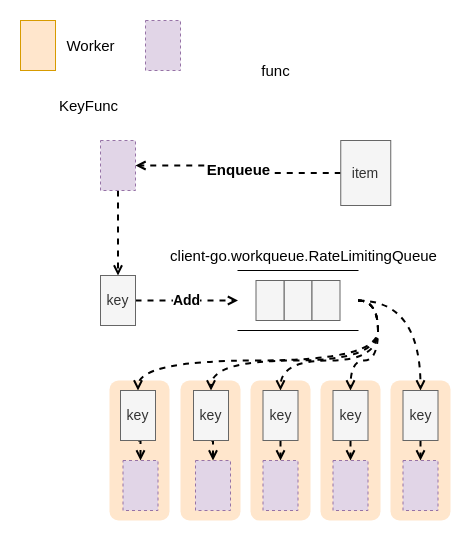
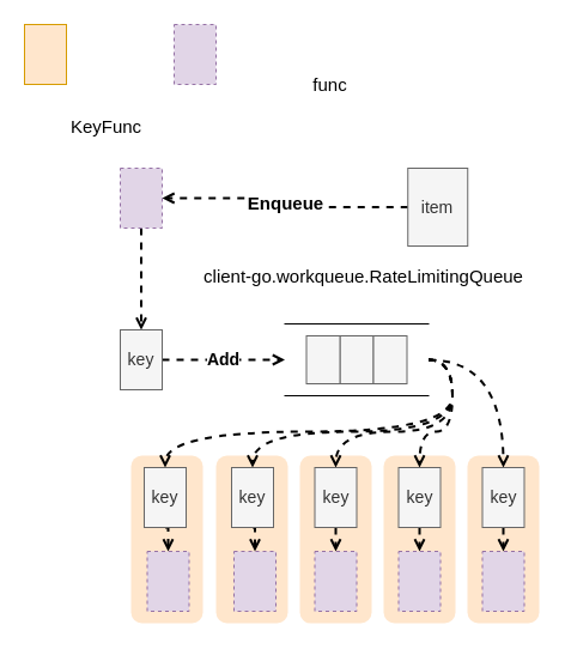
  <mxCell id="0" />
  <mxCell id="1" parent="0" />
  <mxCell id="2" value="" style="rounded=1;whiteSpace=wrap;html=1;fillColor=#ffe6cc;strokeColor=none;" vertex="1" parent="1"><mxGeometry x="180" y="380" width="60" height="140" as="geometry" /></mxCell>
  <mxCell id="3" value="" style="rounded=1;whiteSpace=wrap;html=1;fillColor=#ffe6cc;strokeColor=none;" vertex="1" parent="1"><mxGeometry x="250" y="380" width="60" height="140" as="geometry" /></mxCell>
  <mxCell id="4" value="" style="rounded=1;whiteSpace=wrap;html=1;fillColor=#ffe6cc;strokeColor=none;" vertex="1" parent="1"><mxGeometry x="390" y="380" width="60" height="140" as="geometry" /></mxCell>
  <mxCell id="5" value="" style="rounded=1;whiteSpace=wrap;html=1;fillColor=#ffe6cc;strokeColor=none;" vertex="1" parent="1"><mxGeometry x="320" y="380" width="60" height="140" as="geometry" /></mxCell>
  <mxCell id="6" value="" style="rounded=1;whiteSpace=wrap;html=1;fillColor=#ffe6cc;strokeColor=none;" vertex="1" parent="1"><mxGeometry x="109" y="380" width="60" height="140" as="geometry" /></mxCell>
  <mxCell id="7" value="" style="rounded=0;whiteSpace=wrap;html=1;fillColor=#ffe6cc;strokeColor=#d79b00;" vertex="1" parent="1"><mxGeometry x="20" y="20" width="35" height="50" as="geometry" /></mxCell>
- <mxCell id="8" value="Worker" style="text;html=1;align=center;verticalAlign=middle;resizable=0;points=[];autosize=1;strokeColor=none;fillColor=none;fontSize=15;" vertex="1" parent="1"><mxGeometry x="55" y="30" width="70" height="30" as="geometry" /></mxCell>
  <mxCell id="9" style="edgeStyle=orthogonalEdgeStyle;rounded=0;orthogonalLoop=1;jettySize=auto;html=1;exitX=0.5;exitY=1;exitDx=0;exitDy=0;entryX=0.5;entryY=0;entryDx=0;entryDy=0;dashed=1;strokeWidth=2;fontSize=15;endArrow=open;endFill=0;" edge="1" parent="1" source="10" target="17"><mxGeometry relative="1" as="geometry" /></mxCell>
  <mxCell id="10" value="" style="rounded=0;whiteSpace=wrap;html=1;fillColor=#e1d5e7;strokeColor=#9673a6;dashed=1;" vertex="1" parent="1"><mxGeometry x="100" y="140" width="35" height="50" as="geometry" /></mxCell>
  <mxCell id="11" value="" style="rounded=0;whiteSpace=wrap;html=1;fillColor=#e1d5e7;strokeColor=#9673a6;dashed=1;" vertex="1" parent="1"><mxGeometry x="145" y="20" width="35" height="50" as="geometry" /></mxCell>
  <mxCell id="12" value="func" style="text;html=1;align=center;verticalAlign=middle;resizable=0;points=[];autosize=1;strokeColor=none;fillColor=none;fontSize=15;" vertex="1" parent="1"><mxGeometry x="250" y="55" width="50" height="30" as="geometry" /></mxCell>
  <mxCell id="13" value="KeyFunc" style="text;html=1;align=center;verticalAlign=middle;resizable=0;points=[];autosize=1;strokeColor=none;fillColor=none;fontSize=15;" vertex="1" parent="1"><mxGeometry x="47.5" y="90" width="80" height="30" as="geometry" /></mxCell>
  <mxCell id="14" value="Enqueue" style="edgeStyle=orthogonalEdgeStyle;rounded=0;orthogonalLoop=1;jettySize=auto;html=1;exitX=0;exitY=0.5;exitDx=0;exitDy=0;entryX=1;entryY=0.5;entryDx=0;entryDy=0;fontSize=15;dashed=1;strokeWidth=2;endArrow=open;endFill=0;fontStyle=1" edge="1" parent="1" source="15" target="10"><mxGeometry relative="1" as="geometry" /></mxCell>
  <mxCell id="15" value="item" style="rounded=0;whiteSpace=wrap;html=1;fillColor=#f5f5f5;strokeColor=#666666;fontColor=#333333;fontSize=14;" vertex="1" parent="1"><mxGeometry x="340.25" y="140" width="50" height="65" as="geometry" /></mxCell>
  <mxCell id="16" value="Add" style="edgeStyle=orthogonalEdgeStyle;rounded=0;orthogonalLoop=1;jettySize=auto;html=1;exitX=1;exitY=0.5;exitDx=0;exitDy=0;entryX=0;entryY=0.5;entryDx=0;entryDy=0;dashed=1;strokeWidth=2;fontSize=14;endArrow=open;endFill=0;fontStyle=1" edge="1" parent="1" source="17" target="23"><mxGeometry relative="1" as="geometry"><mxPoint as="offset" /></mxGeometry></mxCell>
  <mxCell id="17" value="key" style="rounded=0;whiteSpace=wrap;html=1;fillColor=#f5f5f5;fontColor=#333333;strokeColor=#666666;fontSize=14;" vertex="1" parent="1"><mxGeometry x="100" y="275" width="35" height="50" as="geometry" /></mxCell>
  <mxCell id="18" style="edgeStyle=orthogonalEdgeStyle;rounded=0;orthogonalLoop=1;jettySize=auto;html=1;exitX=1;exitY=0.5;exitDx=0;exitDy=0;entryX=0.5;entryY=0;entryDx=0;entryDy=0;dashed=1;strokeWidth=2;fontSize=14;endArrow=open;endFill=0;curved=1;" edge="1" parent="1" source="23" target="40"><mxGeometry relative="1" as="geometry" /></mxCell>
  <mxCell id="19" style="edgeStyle=orthogonalEdgeStyle;curved=1;rounded=0;orthogonalLoop=1;jettySize=auto;html=1;entryX=0.5;entryY=0;entryDx=0;entryDy=0;dashed=1;strokeWidth=2;fontSize=14;endArrow=open;endFill=0;exitX=1;exitY=0.5;exitDx=0;exitDy=0;" edge="1" parent="1" source="23" target="42"><mxGeometry relative="1" as="geometry" /></mxCell>
  <mxCell id="20" style="edgeStyle=orthogonalEdgeStyle;curved=1;rounded=0;orthogonalLoop=1;jettySize=auto;html=1;exitX=1;exitY=0.5;exitDx=0;exitDy=0;entryX=0.5;entryY=0;entryDx=0;entryDy=0;dashed=1;strokeWidth=2;fontSize=14;endArrow=open;endFill=0;" edge="1" parent="1" source="23" target="34"><mxGeometry relative="1" as="geometry" /></mxCell>
  <mxCell id="21" style="edgeStyle=orthogonalEdgeStyle;curved=1;rounded=0;orthogonalLoop=1;jettySize=auto;html=1;exitX=1;exitY=0.5;exitDx=0;exitDy=0;entryX=0.5;entryY=0;entryDx=0;entryDy=0;dashed=1;strokeWidth=2;fontSize=14;endArrow=open;endFill=0;" edge="1" parent="1" source="23" target="38"><mxGeometry relative="1" as="geometry" /></mxCell>
  <mxCell id="22" style="edgeStyle=orthogonalEdgeStyle;curved=1;rounded=0;orthogonalLoop=1;jettySize=auto;html=1;exitX=1;exitY=0.5;exitDx=0;exitDy=0;entryX=0.5;entryY=0;entryDx=0;entryDy=0;dashed=1;strokeWidth=2;fontSize=14;endArrow=open;endFill=0;" edge="1" parent="1" source="23" target="36"><mxGeometry relative="1" as="geometry" /></mxCell>
  <mxCell id="23" value="" style="shape=partialRectangle;whiteSpace=wrap;html=1;left=0;right=0;fillColor=none;rounded=1;fontSize=15;rotation=0;" vertex="1" parent="1"><mxGeometry x="237.5" y="270" width="120" height="60" as="geometry" /></mxCell>
- <mxCell id="24" value="client-go.workqueue.RateLimitingQueue" style="text;html=1;align=center;verticalAlign=middle;resizable=0;points=[];autosize=1;strokeColor=none;fillColor=none;fontSize=15;" vertex="1" parent="1"><mxGeometry x="157.5" y="240" width="290" height="30" as="geometry" /></mxCell>
+ <mxCell id="24" value="client-go.workqueue.RateLimitingQueue" style="text;html=1;align=center;verticalAlign=middle;resizable=0;points=[];autosize=1;strokeColor=none;fillColor=none;fontSize=15;" vertex="1" parent="1"><mxGeometry x="157.5" y="215" width="290" height="30" as="geometry" /></mxCell>
  <mxCell id="25" value="" style="rounded=0;whiteSpace=wrap;html=1;fillColor=#f5f5f5;fontColor=#333333;strokeColor=#666666;" vertex="1" parent="1"><mxGeometry x="283.5" y="280" width="28" height="40" as="geometry" /></mxCell>
  <mxCell id="26" value="" style="rounded=0;whiteSpace=wrap;html=1;fillColor=#f5f5f5;fontColor=#333333;strokeColor=#666666;" vertex="1" parent="1"><mxGeometry x="255.5" y="280" width="28" height="40" as="geometry" /></mxCell>
  <mxCell id="27" value="" style="rounded=0;whiteSpace=wrap;html=1;fillColor=#f5f5f5;fontColor=#333333;strokeColor=#666666;" vertex="1" parent="1"><mxGeometry x="311.5" y="280" width="28" height="40" as="geometry" /></mxCell>
  <mxCell id="28" value="" style="rounded=0;whiteSpace=wrap;html=1;fillColor=#e1d5e7;strokeColor=#9673a6;dashed=1;" vertex="1" parent="1"><mxGeometry x="122.5" y="460" width="35" height="50" as="geometry" /></mxCell>
  <mxCell id="29" value="" style="rounded=0;whiteSpace=wrap;html=1;fillColor=#e1d5e7;strokeColor=#9673a6;dashed=1;" vertex="1" parent="1"><mxGeometry x="195" y="460" width="35" height="50" as="geometry" /></mxCell>
  <mxCell id="30" value="" style="rounded=0;whiteSpace=wrap;html=1;fillColor=#e1d5e7;strokeColor=#9673a6;dashed=1;" vertex="1" parent="1"><mxGeometry x="402.5" y="460" width="35" height="50" as="geometry" /></mxCell>
  <mxCell id="31" value="" style="rounded=0;whiteSpace=wrap;html=1;fillColor=#e1d5e7;strokeColor=#9673a6;dashed=1;" vertex="1" parent="1"><mxGeometry x="262.5" y="460" width="35" height="50" as="geometry" /></mxCell>
  <mxCell id="32" value="" style="rounded=0;whiteSpace=wrap;html=1;fillColor=#e1d5e7;strokeColor=#9673a6;dashed=1;" vertex="1" parent="1"><mxGeometry x="332.5" y="460" width="35" height="50" as="geometry" /></mxCell>
  <mxCell id="33" style="edgeStyle=orthogonalEdgeStyle;rounded=0;orthogonalLoop=1;jettySize=auto;html=1;exitX=0.5;exitY=1;exitDx=0;exitDy=0;entryX=0.5;entryY=0;entryDx=0;entryDy=0;dashed=1;strokeWidth=2;fontSize=14;endArrow=open;endFill=0;" edge="1" parent="1" source="34" target="31"><mxGeometry relative="1" as="geometry" /></mxCell>
  <mxCell id="34" value="key" style="rounded=0;whiteSpace=wrap;html=1;fillColor=#f5f5f5;fontColor=#333333;strokeColor=#666666;fontSize=14;" vertex="1" parent="1"><mxGeometry x="262.5" y="390" width="35" height="50" as="geometry" /></mxCell>
  <mxCell id="35" style="edgeStyle=orthogonalEdgeStyle;rounded=0;orthogonalLoop=1;jettySize=auto;html=1;exitX=0.5;exitY=1;exitDx=0;exitDy=0;entryX=0.5;entryY=0;entryDx=0;entryDy=0;dashed=1;strokeWidth=2;fontSize=14;endArrow=open;endFill=0;" edge="1" parent="1" source="36" target="28"><mxGeometry relative="1" as="geometry" /></mxCell>
  <mxCell id="36" value="key" style="rounded=0;whiteSpace=wrap;html=1;fillColor=#f5f5f5;fontColor=#333333;strokeColor=#666666;fontSize=14;" vertex="1" parent="1"><mxGeometry x="120" y="390" width="35" height="50" as="geometry" /></mxCell>
  <mxCell id="37" style="edgeStyle=orthogonalEdgeStyle;rounded=0;orthogonalLoop=1;jettySize=auto;html=1;exitX=0.5;exitY=1;exitDx=0;exitDy=0;entryX=0.5;entryY=0;entryDx=0;entryDy=0;dashed=1;strokeWidth=2;fontSize=14;endArrow=open;endFill=0;" edge="1" parent="1" source="38" target="29"><mxGeometry relative="1" as="geometry" /></mxCell>
  <mxCell id="38" value="key" style="rounded=0;whiteSpace=wrap;html=1;fillColor=#f5f5f5;fontColor=#333333;strokeColor=#666666;fontSize=14;" vertex="1" parent="1"><mxGeometry x="193" y="390" width="35" height="50" as="geometry" /></mxCell>
  <mxCell id="39" style="edgeStyle=orthogonalEdgeStyle;rounded=0;orthogonalLoop=1;jettySize=auto;html=1;exitX=0.5;exitY=1;exitDx=0;exitDy=0;entryX=0.5;entryY=0;entryDx=0;entryDy=0;dashed=1;strokeWidth=2;fontSize=14;endArrow=open;endFill=0;" edge="1" parent="1" source="40" target="30"><mxGeometry relative="1" as="geometry" /></mxCell>
  <mxCell id="40" value="key" style="rounded=0;whiteSpace=wrap;html=1;fillColor=#f5f5f5;fontColor=#333333;strokeColor=#666666;fontSize=14;" vertex="1" parent="1"><mxGeometry x="402.5" y="390" width="35" height="50" as="geometry" /></mxCell>
  <mxCell id="41" style="edgeStyle=orthogonalEdgeStyle;rounded=0;orthogonalLoop=1;jettySize=auto;html=1;exitX=0.5;exitY=1;exitDx=0;exitDy=0;entryX=0.5;entryY=0;entryDx=0;entryDy=0;dashed=1;strokeWidth=2;fontSize=14;endArrow=open;endFill=0;" edge="1" parent="1" source="42" target="32"><mxGeometry relative="1" as="geometry" /></mxCell>
  <mxCell id="42" value="key" style="rounded=0;whiteSpace=wrap;html=1;fillColor=#f5f5f5;fontColor=#333333;strokeColor=#666666;fontSize=14;" vertex="1" parent="1"><mxGeometry x="332.5" y="390" width="35" height="50" as="geometry" /></mxCell>
